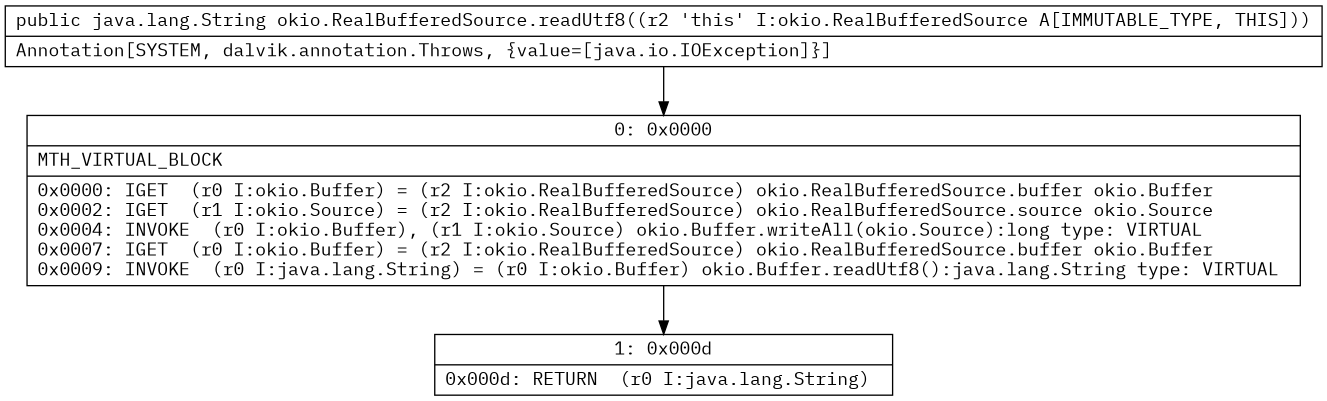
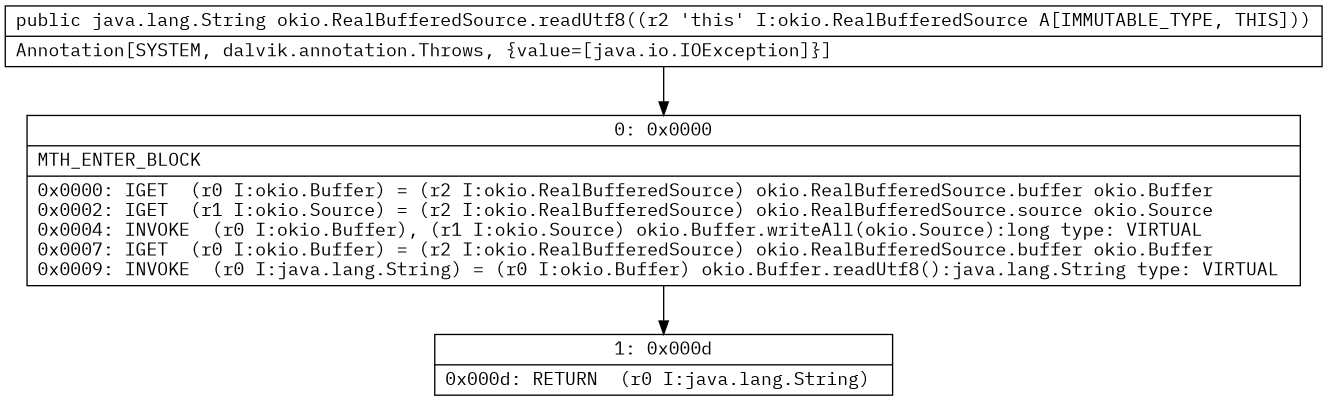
  digraph {
    fontname="IBM Plex Mono"
    node [shape=record fontname="IBM Plex Mono"]
    edge [fontname="IBM Plex Mono"]
-   n1 [label="{0\:\ 0x0000|MTH_VIRTUAL_BLOCK\l|0x0000: IGET  (r0 I:okio.Buffer) = (r2 I:okio.RealBufferedSource) okio.RealBufferedSource.buffer okio.Buffer \l0x0002: IGET  (r1 I:okio.Source) = (r2 I:okio.RealBufferedSource) okio.RealBufferedSource.source okio.Source \l0x0004: INVOKE  (r0 I:okio.Buffer), (r1 I:okio.Source) okio.Buffer.writeAll(okio.Source):long type: VIRTUAL \l0x0007: IGET  (r0 I:okio.Buffer) = (r2 I:okio.RealBufferedSource) okio.RealBufferedSource.buffer okio.Buffer \l0x0009: INVOKE  (r0 I:java.lang.String) = (r0 I:okio.Buffer) okio.Buffer.readUtf8():java.lang.String type: VIRTUAL \l}"]
+   n1 [label="{0\:\ 0x0000|MTH_ENTER_BLOCK\l|0x0000: IGET  (r0 I:okio.Buffer) = (r2 I:okio.RealBufferedSource) okio.RealBufferedSource.buffer okio.Buffer \l0x0002: IGET  (r1 I:okio.Source) = (r2 I:okio.RealBufferedSource) okio.RealBufferedSource.source okio.Source \l0x0004: INVOKE  (r0 I:okio.Buffer), (r1 I:okio.Source) okio.Buffer.writeAll(okio.Source):long type: VIRTUAL \l0x0007: IGET  (r0 I:okio.Buffer) = (r2 I:okio.RealBufferedSource) okio.RealBufferedSource.buffer okio.Buffer \l0x0009: INVOKE  (r0 I:java.lang.String) = (r0 I:okio.Buffer) okio.Buffer.readUtf8():java.lang.String type: VIRTUAL \l}"]
    n2 [label="{1\:\ 0x000d|0x000d: RETURN  (r0 I:java.lang.String) \l}"]
    n3 [label="{public java.lang.String okio.RealBufferedSource.readUtf8((r2 'this' I:okio.RealBufferedSource A[IMMUTABLE_TYPE, THIS]))  | Annotation[SYSTEM, dalvik.annotation.Throws, \{value=[java.io.IOException]\}]\l}"]
    n1 -> n2
    n3 -> n1
  }
